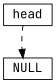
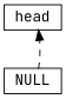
  digraph {
    peripheries=0
    fontname="JetBrains Mono"
    node [shape=record fontname="JetBrains Mono"]
    n1 [height=.1 label=head]
    n2 [height=.1 label=NULL]
-   n1 -> n2 [style=dashed fontname="JetBrains Mono"]
+   n2 -> n1 [style=dashed fontname="JetBrains Mono"]
  }
